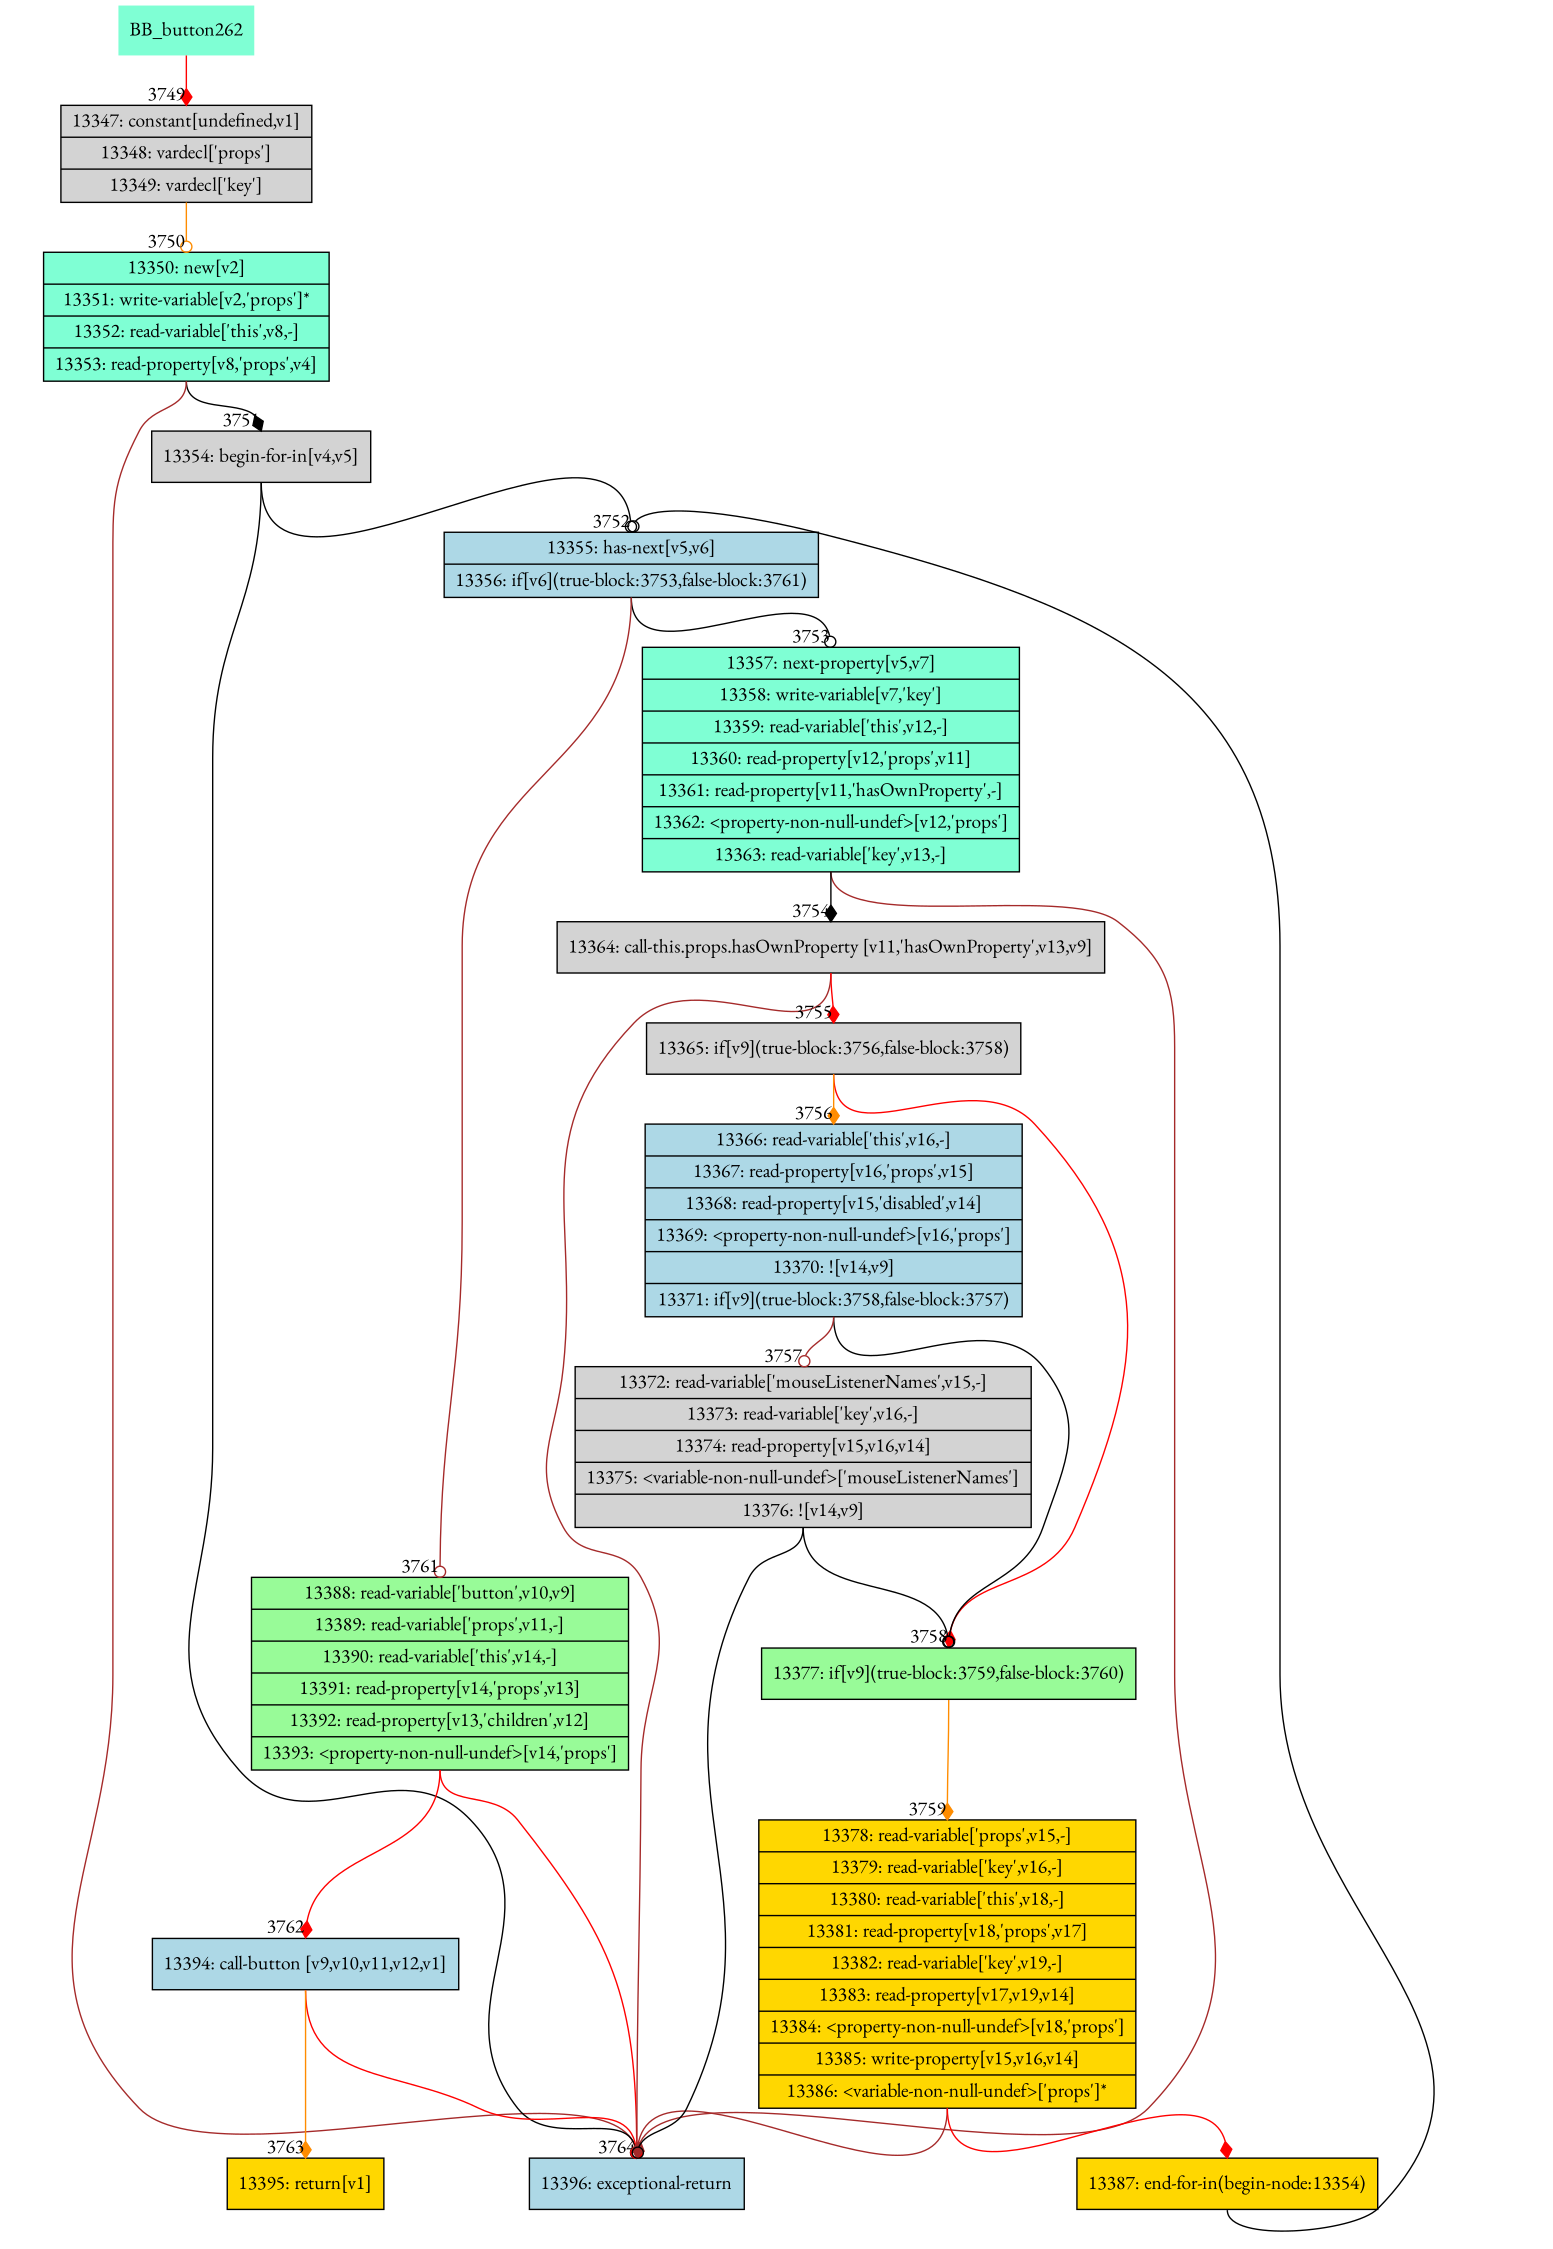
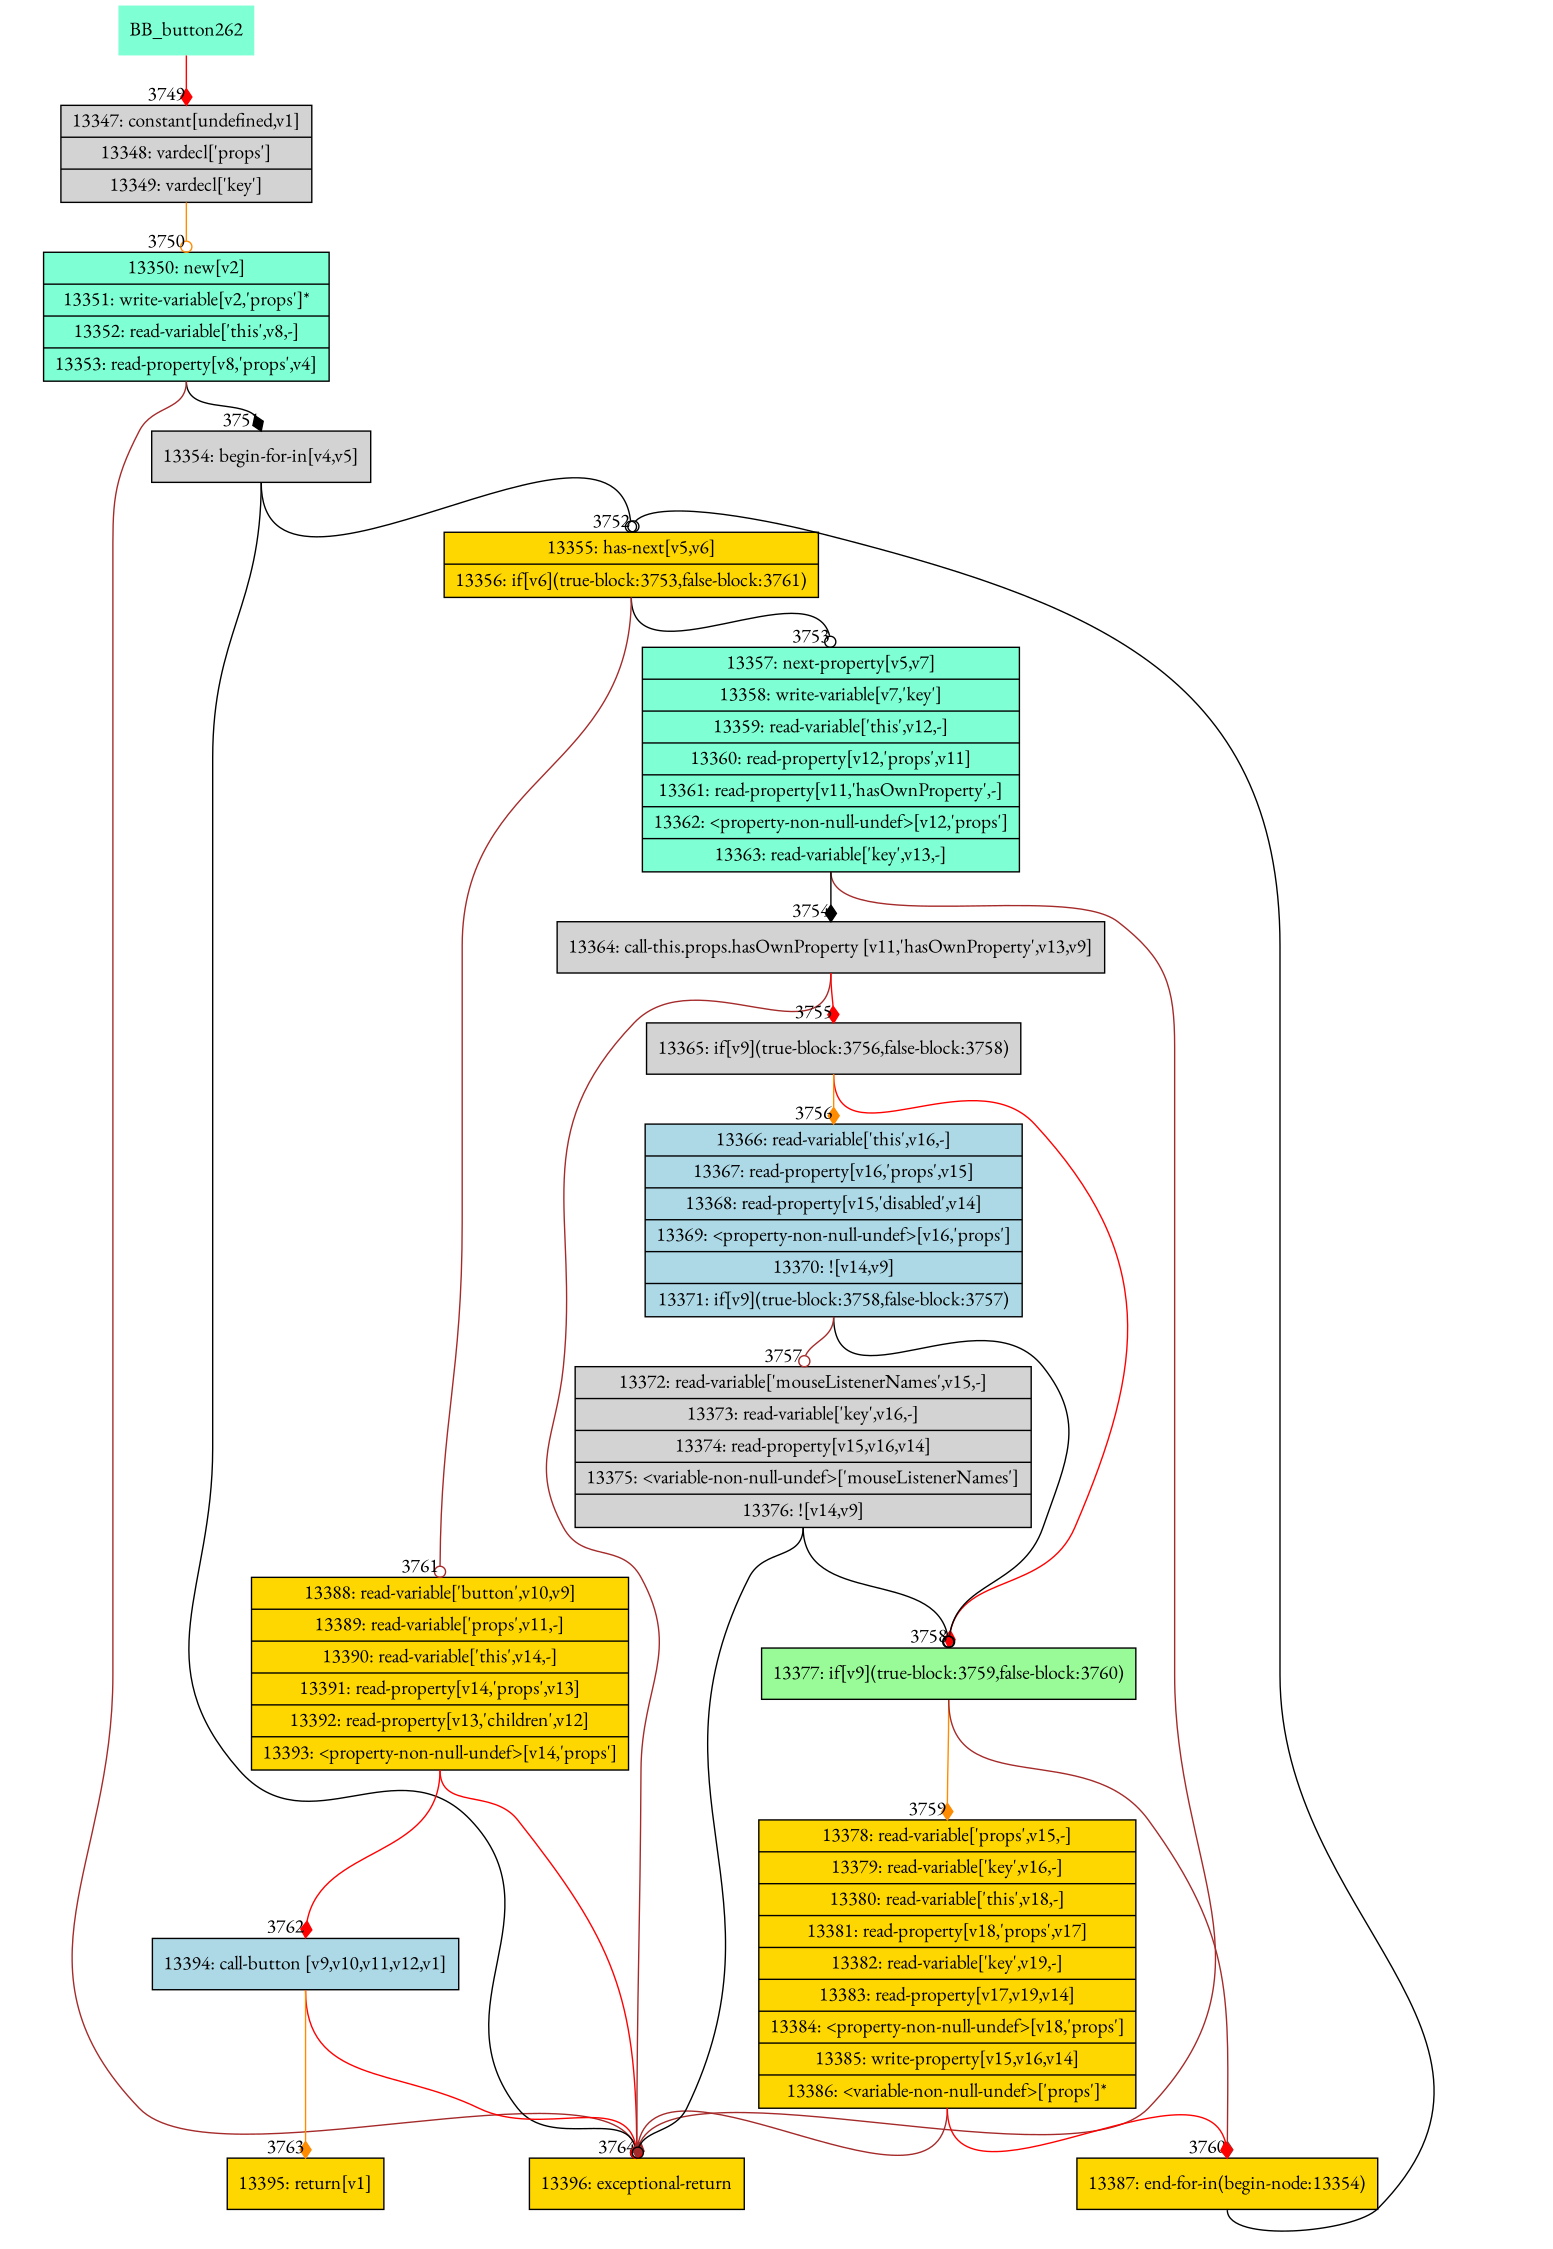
  digraph {
    fontname="EB Garamond"
    rankdir=TD
    node [fillcolor=lightgrey fontname="EB Garamond" shape=record style=filled]
    edge [arrowhead=odot color=black fontname="EB Garamond" headport=n tailport=s]
    n1 [fillcolor=aquamarine label=BB_button262 shape=none]
    n2 [label="{13347: constant[undefined,v1]|13348: vardecl['props']|13349: vardecl['key']}"]
    n3 [fillcolor=aquamarine label="{13350: new[v2]|13351: write-variable[v2,'props']*|13352: read-variable['this',v8,-]|13353: read-property[v8,'props',v4]}"]
    n4 [label="{13354: begin-for-in[v4,v5]}"]
-   n5 [fillcolor=lightblue label="{13396: exceptional-return}"]
-   n6 [fillcolor=lightblue label="{13355: has-next[v5,v6]|13356: if[v6](true-block:3753,false-block:3761)}"]
+   n5 [fillcolor=gold label="{13396: exceptional-return}"]
+   n6 [fillcolor=gold label="{13355: has-next[v5,v6]|13356: if[v6](true-block:3753,false-block:3761)}"]
    n7 [fillcolor=aquamarine label="{13357: next-property[v5,v7]|13358: write-variable[v7,'key']|13359: read-variable['this',v12,-]|13360: read-property[v12,'props',v11]|13361: read-property[v11,'hasOwnProperty',-]|13362: \<property-non-null-undef\>[v12,'props']|13363: read-variable['key',v13,-]}"]
-   n8 [fillcolor=palegreen label="{13388: read-variable['button',v10,v9]|13389: read-variable['props',v11,-]|13390: read-variable['this',v14,-]|13391: read-property[v14,'props',v13]|13392: read-property[v13,'children',v12]|13393: \<property-non-null-undef\>[v14,'props']}"]
+   n8 [fillcolor=gold label="{13388: read-variable['button',v10,v9]|13389: read-variable['props',v11,-]|13390: read-variable['this',v14,-]|13391: read-property[v14,'props',v13]|13392: read-property[v13,'children',v12]|13393: \<property-non-null-undef\>[v14,'props']}"]
    n9 [label="{13364: call-this.props.hasOwnProperty [v11,'hasOwnProperty',v13,v9]}"]
    n10 [fillcolor=lightblue label="{13394: call-button [v9,v10,v11,v12,v1]}"]
    n11 [label="{13365: if[v9](true-block:3756,false-block:3758)}"]
    n12 [fillcolor=gold label="{13395: return[v1]}"]
    n13 [fillcolor=palegreen label="{13377: if[v9](true-block:3759,false-block:3760)}"]
    n14 [fillcolor=lightblue label="{13366: read-variable['this',v16,-]|13367: read-property[v16,'props',v15]|13368: read-property[v15,'disabled',v14]|13369: \<property-non-null-undef\>[v16,'props']|13370: ![v14,v9]|13371: if[v9](true-block:3758,false-block:3757)}"]
    n15 [fillcolor=gold label="{13378: read-variable['props',v15,-]|13379: read-variable['key',v16,-]|13380: read-variable['this',v18,-]|13381: read-property[v18,'props',v17]|13382: read-variable['key',v19,-]|13383: read-property[v17,v19,v14]|13384: \<property-non-null-undef\>[v18,'props']|13385: write-property[v15,v16,v14]|13386: \<variable-non-null-undef\>['props']*}"]
    n16 [fillcolor=gold label="{13387: end-for-in(begin-node:13354)}"]
    n17 [label="{13372: read-variable['mouseListenerNames',v15,-]|13373: read-variable['key',v16,-]|13374: read-property[v15,v16,v14]|13375: \<variable-non-null-undef\>['mouseListenerNames']|13376: ![v14,v9]}"]
    n1 -> n2 [arrowhead=diamond color=red headlabel="    3749"]
    n2 -> n3 [color=darkorange headlabel="      3750"]
    n3 -> n4 [arrowhead=diamond headlabel="      3751"]
    n3 -> n5 [color=brown headlabel="      3764"]
    n4 -> n5
    n4 -> n6 [headlabel="      3752"]
    n6 -> n7 [headlabel="      3753"]
    n6 -> n8 [color=brown headlabel="      3761"]
    n7 -> n5 [arrowhead=diamond color=brown]
    n7 -> n9 [arrowhead=diamond headlabel="      3754"]
    n8 -> n5 [color=red]
    n8 -> n10 [arrowhead=diamond color=red headlabel="      3762"]
    n9 -> n5 [color=brown]
    n9 -> n11 [arrowhead=diamond color=red headlabel="      3755"]
    n10 -> n5 [color=red]
    n10 -> n12 [arrowhead=diamond color=darkorange headlabel="      3763"]
    n11 -> n13 [arrowhead=diamond color=red headlabel="      3758"]
    n11 -> n14 [arrowhead=diamond color=darkorange headlabel="      3756"]
    n13 -> n15 [arrowhead=diamond color=darkorange headlabel="      3759"]
+   n13 -> n16 [arrowhead=diamond color=brown headlabel="      3760"]
    n14 -> n13
    n14 -> n17 [color=brown headlabel="      3757"]
    n15 -> n5 [arrowhead=diamond color=brown]
    n15 -> n16 [arrowhead=diamond color=red]
    n16 -> n6
    n17 -> n5
    n17 -> n13
  }
